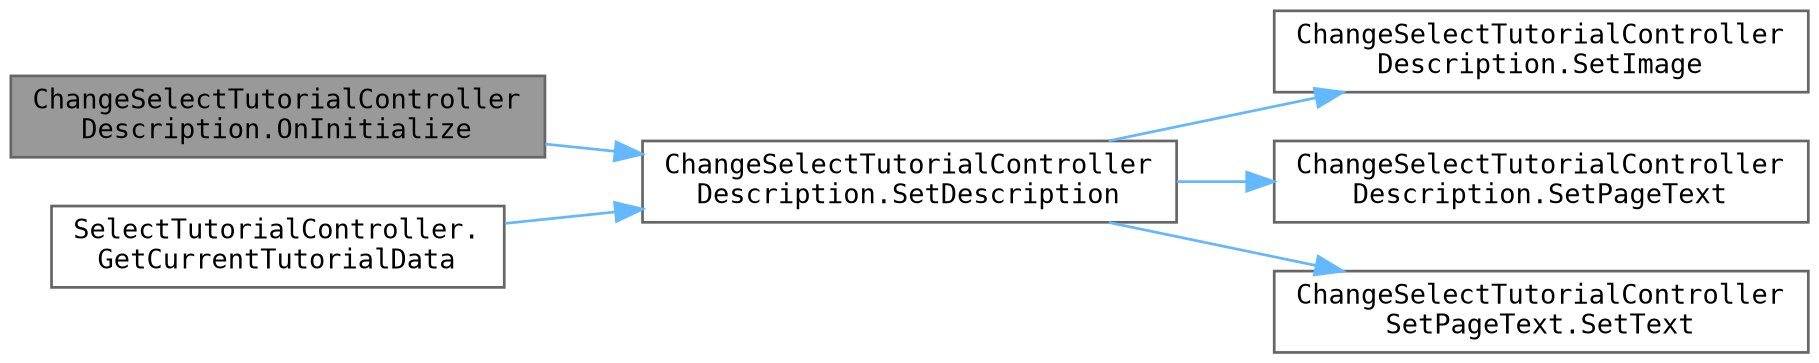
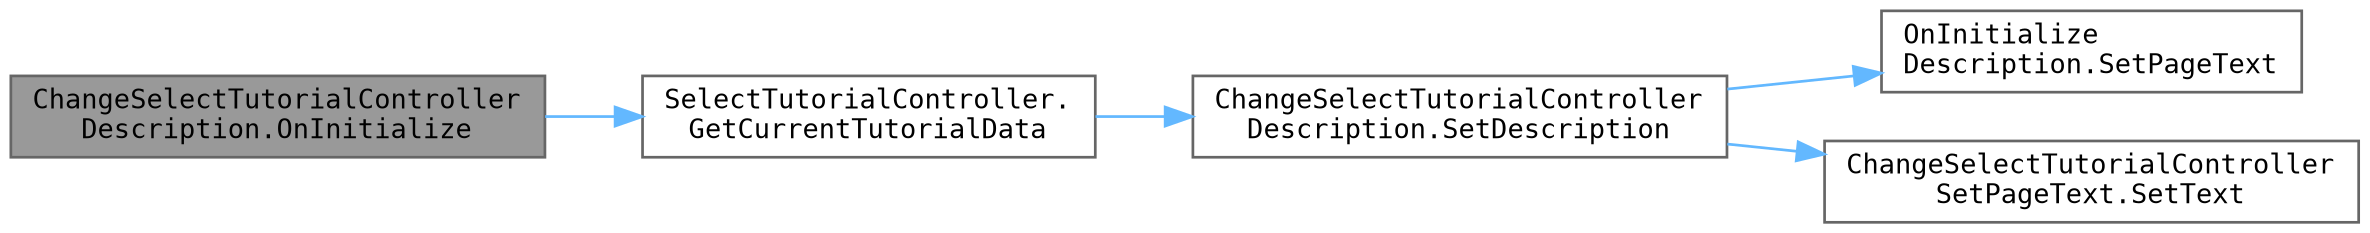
  digraph {
    fontname="DejaVu Sans Mono"
    rankdir=LR
    node [color=grey40 fillcolor=white fontname="DejaVu Sans Mono" fontsize=10 shape=box style=filled]
    edge [color=steelblue1 fontname="DejaVu Sans Mono" fontsize=10 labelfontname=Helvetica labelfontsize=10 style=solid]
    n1 [color=gray40 fillcolor=grey60 fontcolor=black height=0.2 label="ChangeSelectTutorialController\lDescription.OnInitialize" width=0.4]
    n2 [height=0.2 label="ChangeSelectTutorialController\lDescription.SetDescription" width=0.4]
-   n3 [height=0.2 label="ChangeSelectTutorialController\lDescription.SetImage" width=0.4]
-   n4 [height=0.2 label="ChangeSelectTutorialController\lDescription.SetPageText" width=0.4]
+   n4 [height=0.2 label="OnInitialize\lDescription.SetPageText" width=0.4]
    n5 [height=0.2 label="ChangeSelectTutorialController\lSetPageText.SetText" width=0.4]
    n6 [height=0.2 label="SelectTutorialController.\lGetCurrentTutorialData" width=0.4]
-   n1 -> n2
-   n2 -> n3
+   n1 -> n6
    n2 -> n4
    n2 -> n5
    n6 -> n2
  }
